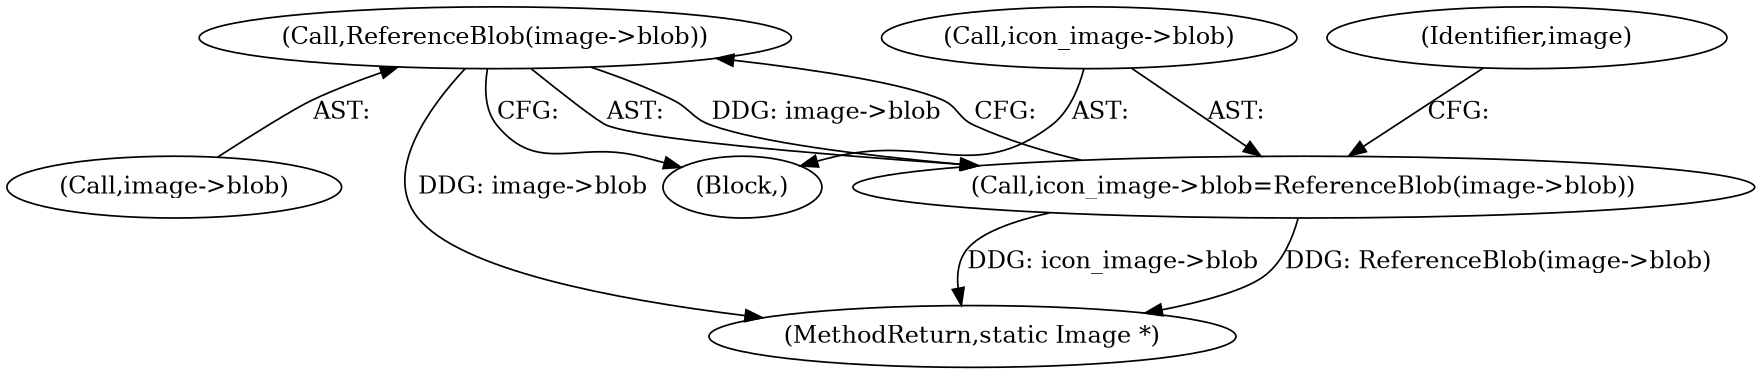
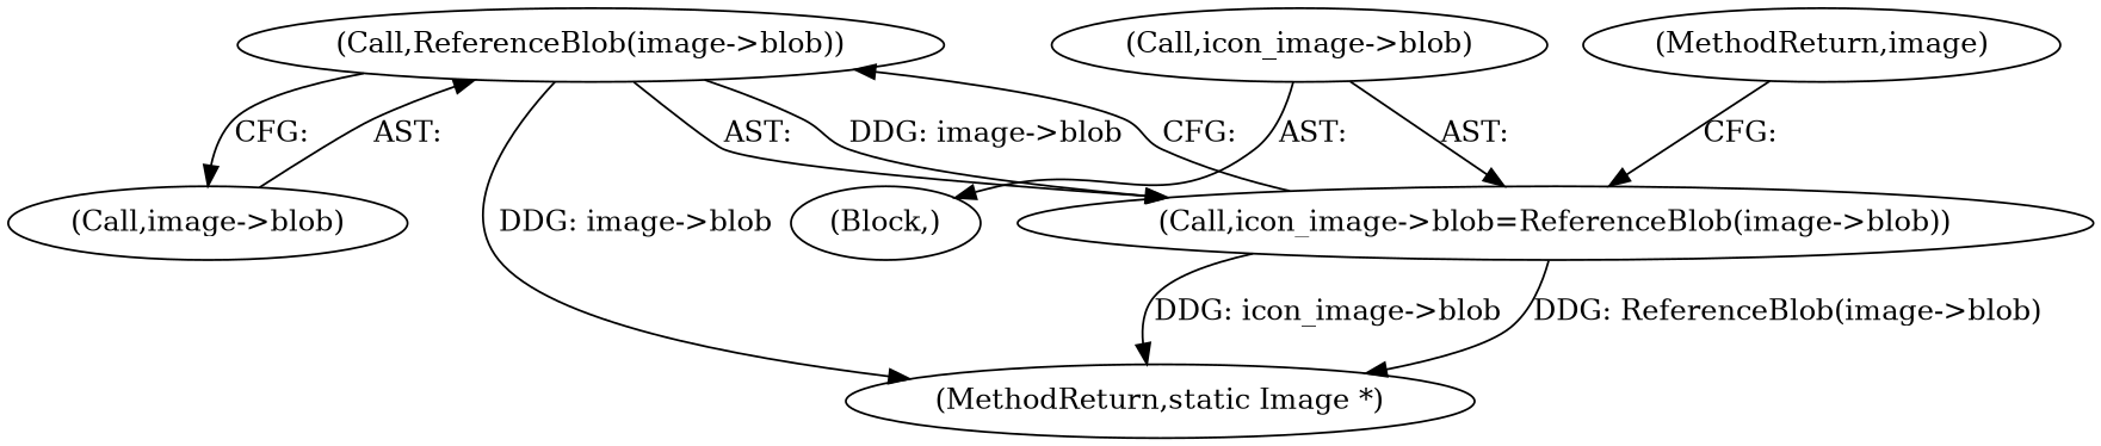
  digraph {
    n1 [label="(Call,ReferenceBlob(image->blob))"]
    n2 [label="(Call,icon_image->blob=ReferenceBlob(image->blob))"]
    n3 [label="(Call,image->blob)"]
    n4 [label="(MethodReturn,static Image *)"]
    n5 [label="(Block,)"]
    n6 [label="(Call,icon_image->blob)"]
-   n7 [label="(Identifier,image)"]
+   n7 [label="(MethodReturn,image)"]
    n1 -> n2 [label="AST: "]
    n1 -> n2 [label="DDG: image->blob"]
-   n1 -> n5 [label="CFG: "]
+   n1 -> n3 [label="CFG: "]
    n1 -> n4 [label="DDG: image->blob"]
    n2 -> n1 [label="CFG: "]
    n2 -> n4 [label="DDG: ReferenceBlob(image->blob)"]
    n2 -> n4 [label="DDG: icon_image->blob"]
    n3 -> n1 [label="AST: "]
    n6 -> n2 [label="AST: "]
    n6 -> n5 [label="AST: "]
    n7 -> n2 [label="CFG: "]
  }
